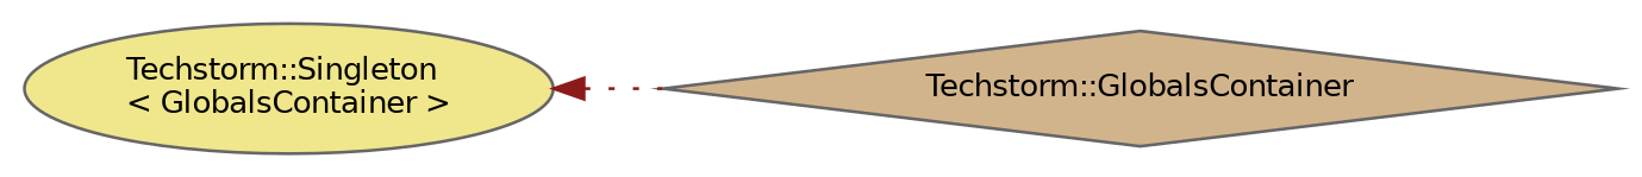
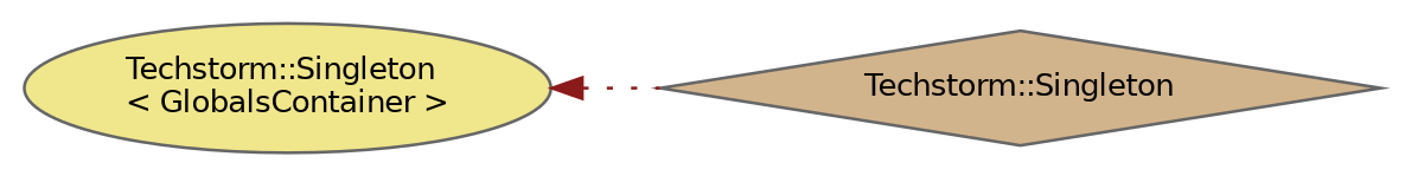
  digraph {
    rankdir=LR
    node [color=grey40 fontname=Helvetica fontsize=10 style=filled]
    n1 [fillcolor=khaki height=0.2 label="Techstorm::Singleton\l\< GlobalsContainer \>" shape=ellipse width=0.4]
-   n2 [fillcolor=tan height=0.2 label="Techstorm::GlobalsContainer" shape=diamond width=0.4]
+   n2 [fillcolor=tan height=0.2 label="Techstorm::Singleton" shape=diamond width=0.4]
    n1 -> n2 [color=firebrick4 dir=back fontname=Helvetica fontsize=10 labelfontname=Helvetica labelfontsize=10 style=dotted]
  }
